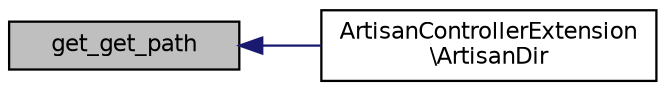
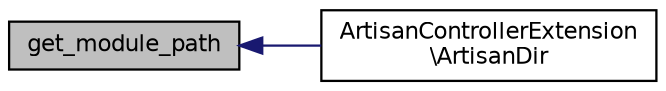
  digraph {
    rankdir=LR
    node [color=black fontname=Helvetica fontsize=10 shape=record style=filled]
-   n1 [fillcolor=grey75 fontcolor=black height=0.2 label=get_get_path width=0.4]
+   n1 [fillcolor=grey75 fontcolor=black height=0.2 label=get_module_path width=0.4]
    n2 [fillcolor=white height=0.2 label="ArtisanControllerExtension\l\\ArtisanDir" width=0.4]
    n1 -> n2 [color=midnightblue dir=back fontname=Helvetica fontsize=10 labelfontname=Helvetica labelfontsize=10 style=solid]
  }
